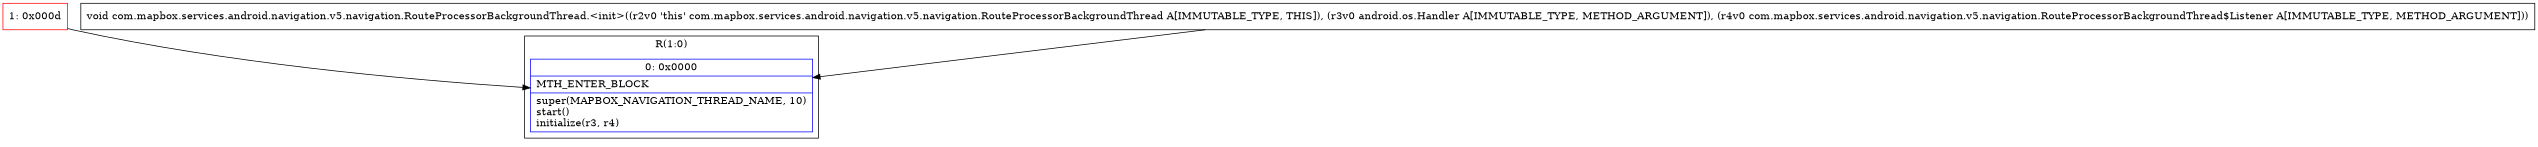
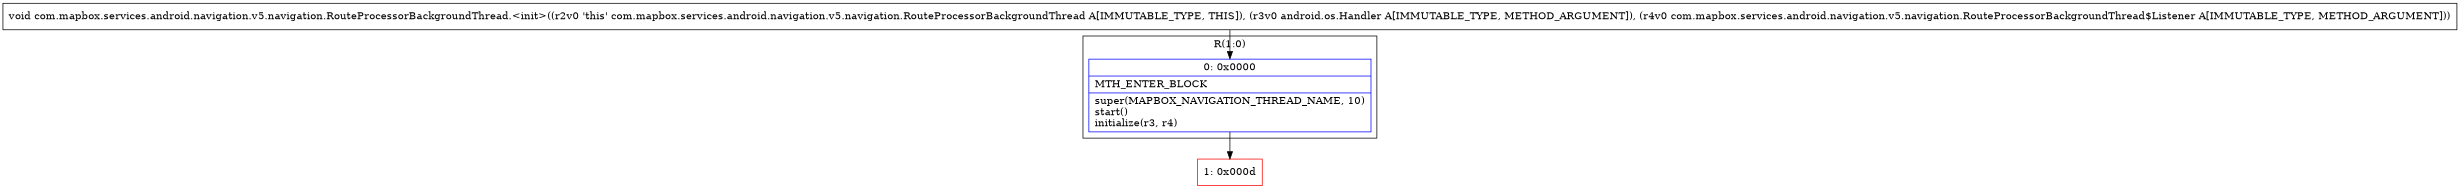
  digraph {
    node [shape=record]
    n1 [color=blue label="{0\:\ 0x0000|MTH_ENTER_BLOCK\l|super(MAPBOX_NAVIGATION_THREAD_NAME, 10)\lstart()\linitialize(r3, r4)\l}"]
    n2 [color=red label="{1\:\ 0x000d}"]
    n3 [label="{void com.mapbox.services.android.navigation.v5.navigation.RouteProcessorBackgroundThread.\<init\>((r2v0 'this' com.mapbox.services.android.navigation.v5.navigation.RouteProcessorBackgroundThread A[IMMUTABLE_TYPE, THIS]), (r3v0 android.os.Handler A[IMMUTABLE_TYPE, METHOD_ARGUMENT]), (r4v0 com.mapbox.services.android.navigation.v5.navigation.RouteProcessorBackgroundThread$Listener A[IMMUTABLE_TYPE, METHOD_ARGUMENT])) }"]
    subgraph cluster_1 {
      label="R(1:0)"
      n1
    }
-   n2 -> n1
+   n1 -> n2
    n3 -> n1
  }
